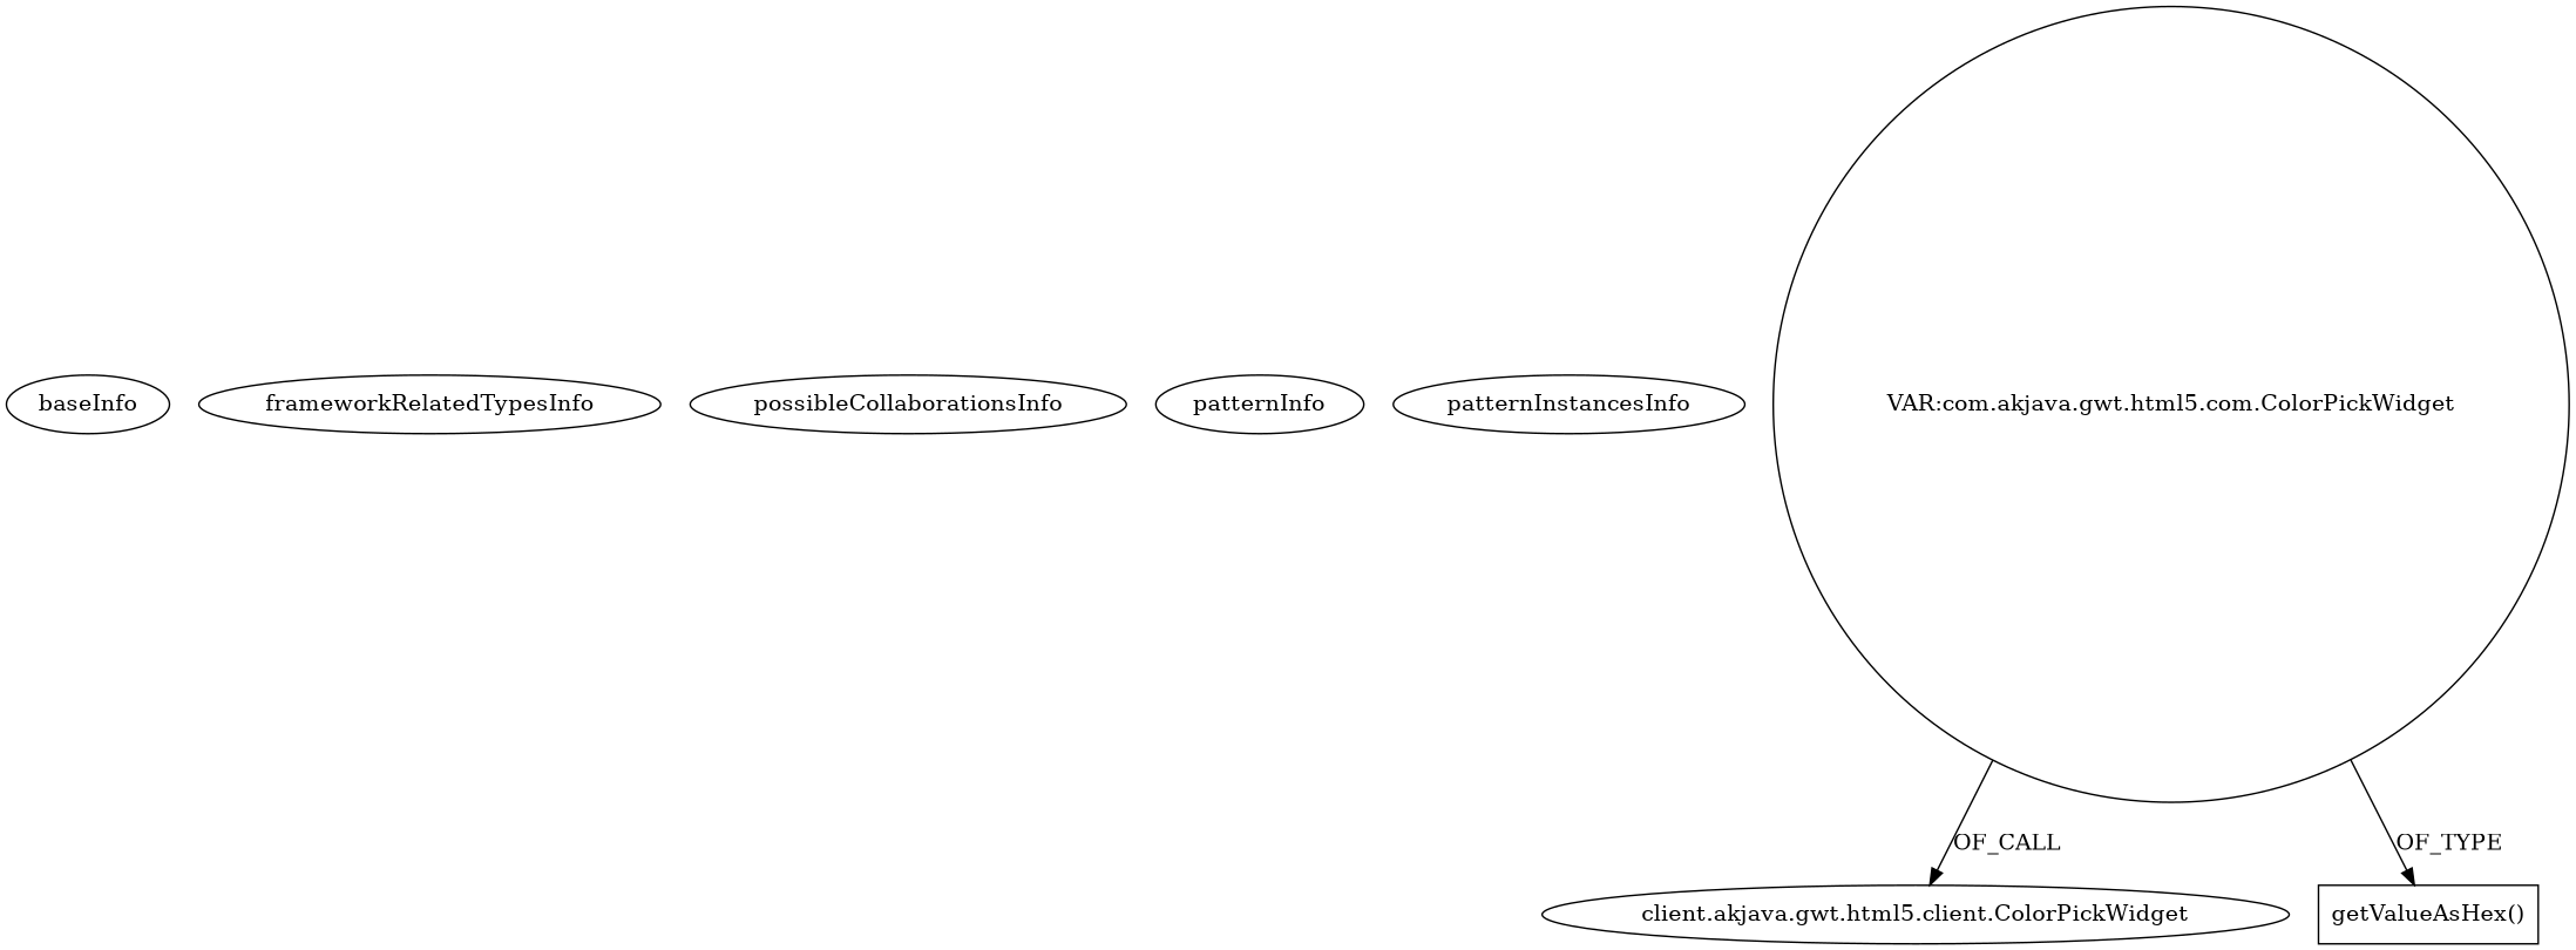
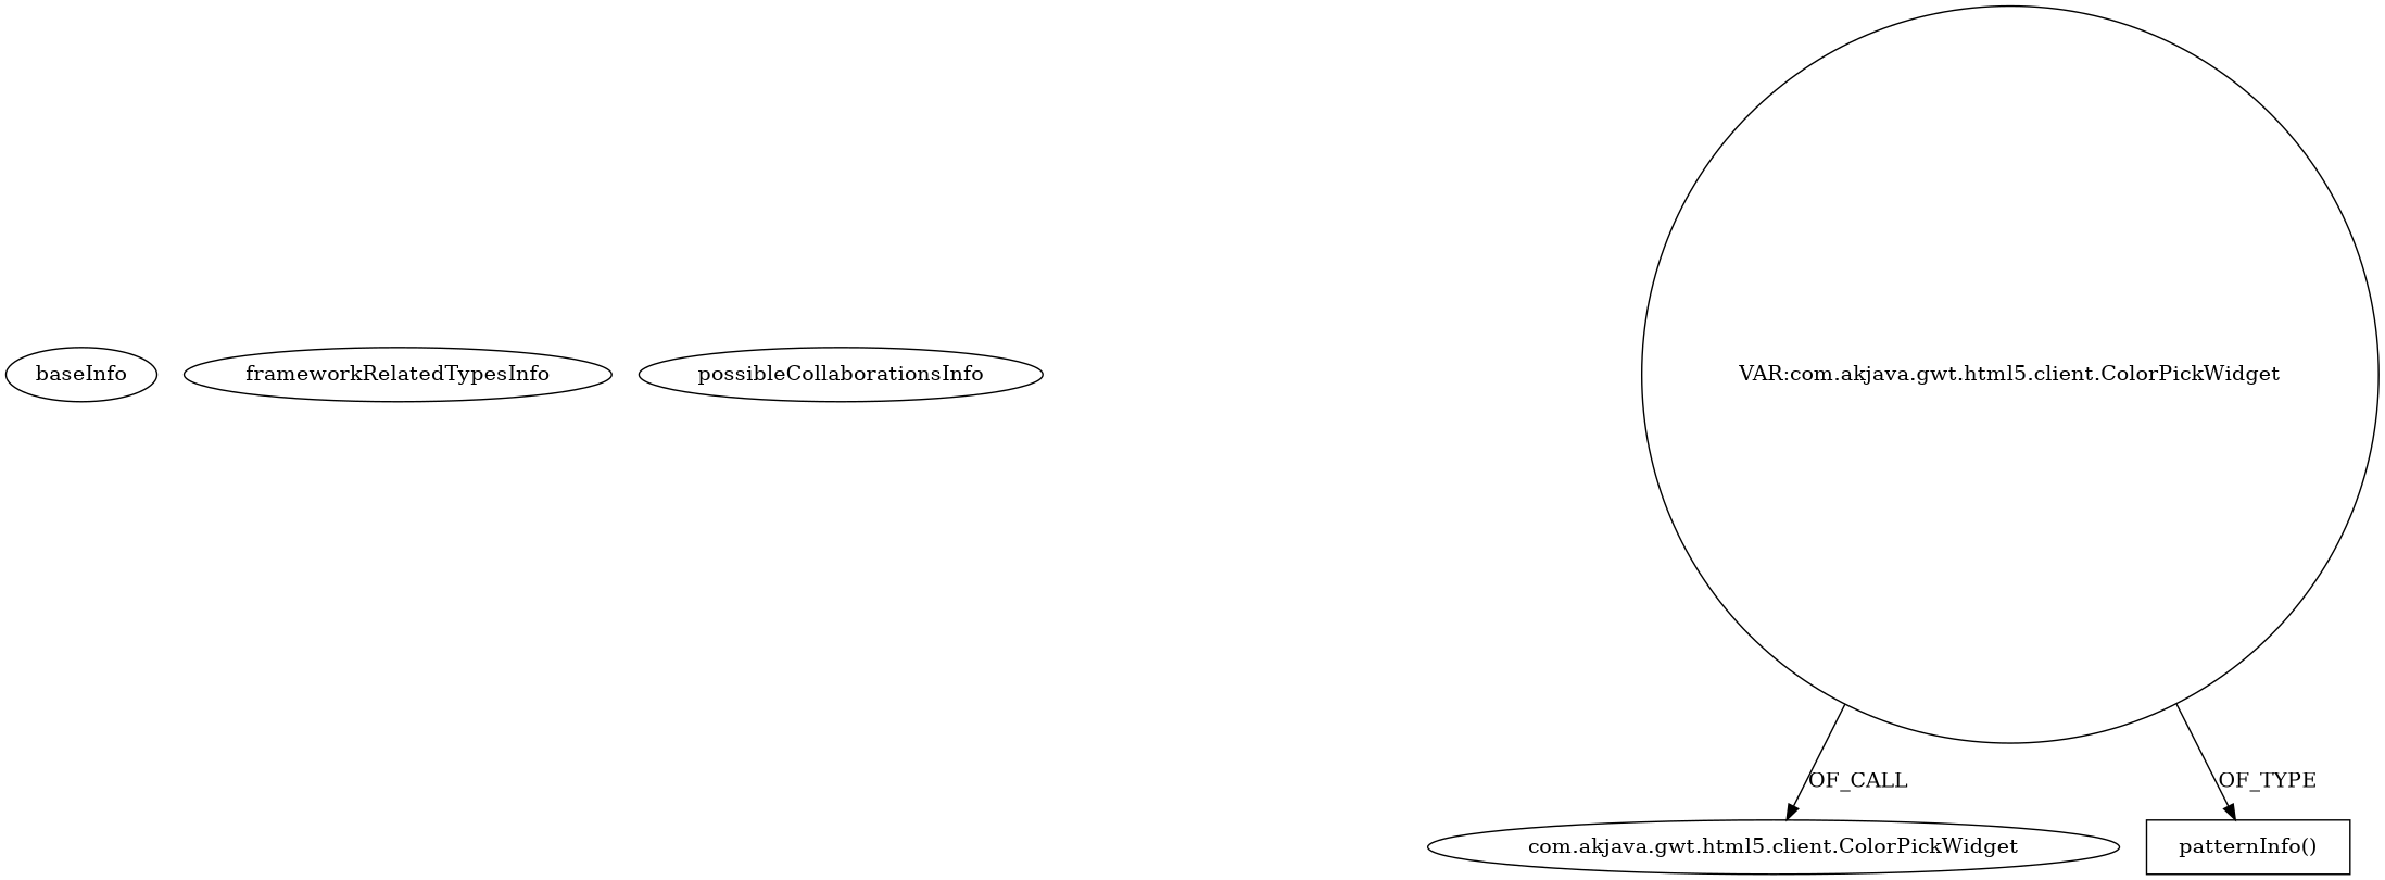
  digraph {
    baseInfo [category=pattern graphId=1926 isAnonymous=false possibleRelation=false]
    frameworkRelatedTypesInfo
    possibleCollaborationsInfo
-   patternInfo [frequency=3.0 patternRootClient=null]
-   patternInstancesInfo [0="akjava-GWT-Hangouts~/akjava-GWT-Hangouts/GWT-Hangouts-master/apps/easyoverlay/src/com/akjava/gwt/hangout/easyoverlay/client/EasyOverlay.java~EasyOverlay~492" 1="akjava-GWT-Hangouts~/akjava-GWT-Hangouts/GWT-Hangouts-master/apps/easyoverlay/src/com/akjava/gwt/hangout/easyoverlay/client/EasyOverlay.java~void onApiReady()~503"]
-   n6 [isFrameworkType=false label="client.akjava.gwt.html5.client.ColorPickWidget" vertexType=FRAMEWORK_CLASS_TYPE]
-   n7 [isFrameworkType=false label="VAR:com.akjava.gwt.html5.com.ColorPickWidget" shape=circle vertexType=VARIABLE_EXPRESION]
-   n8 [isFrameworkType=false label="getValueAsHex()" shape=box vertexType=INSIDE_CALL]
+   n6 [isFrameworkType=false label="com.akjava.gwt.html5.client.ColorPickWidget" vertexType=FRAMEWORK_CLASS_TYPE]
+   n7 [isFrameworkType=false label="VAR:com.akjava.gwt.html5.client.ColorPickWidget" shape=circle vertexType=VARIABLE_EXPRESION]
+   n8 [isFrameworkType=false label="patternInfo()" shape=box vertexType=INSIDE_CALL]
    n7 -> n6 [label=OF_CALL]
    n7 -> n8 [label=OF_TYPE]
  }
